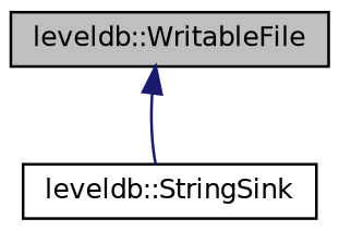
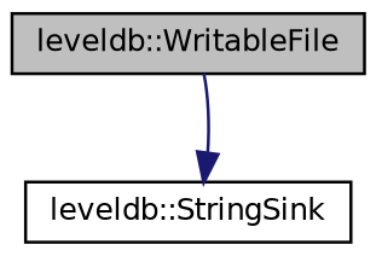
  digraph {
    node [color=black fontname=Helvetica fontsize=10 shape=record style=filled]
    n1 [fillcolor=grey75 fontcolor=black height=0.2 label="leveldb::WritableFile" width=0.4]
    n2 [fillcolor=white height=0.2 label="leveldb::StringSink" width=0.4]
-   n1 -> n2 [color=midnightblue dir=back fontname=Helvetica fontsize=10 labelfontname=Helvetica labelfontsize=10 style=solid]
+   n2 -> n1 [color=midnightblue dir=back fontname=Helvetica fontsize=10 labelfontname=Helvetica labelfontsize=10 style=solid]
  }
